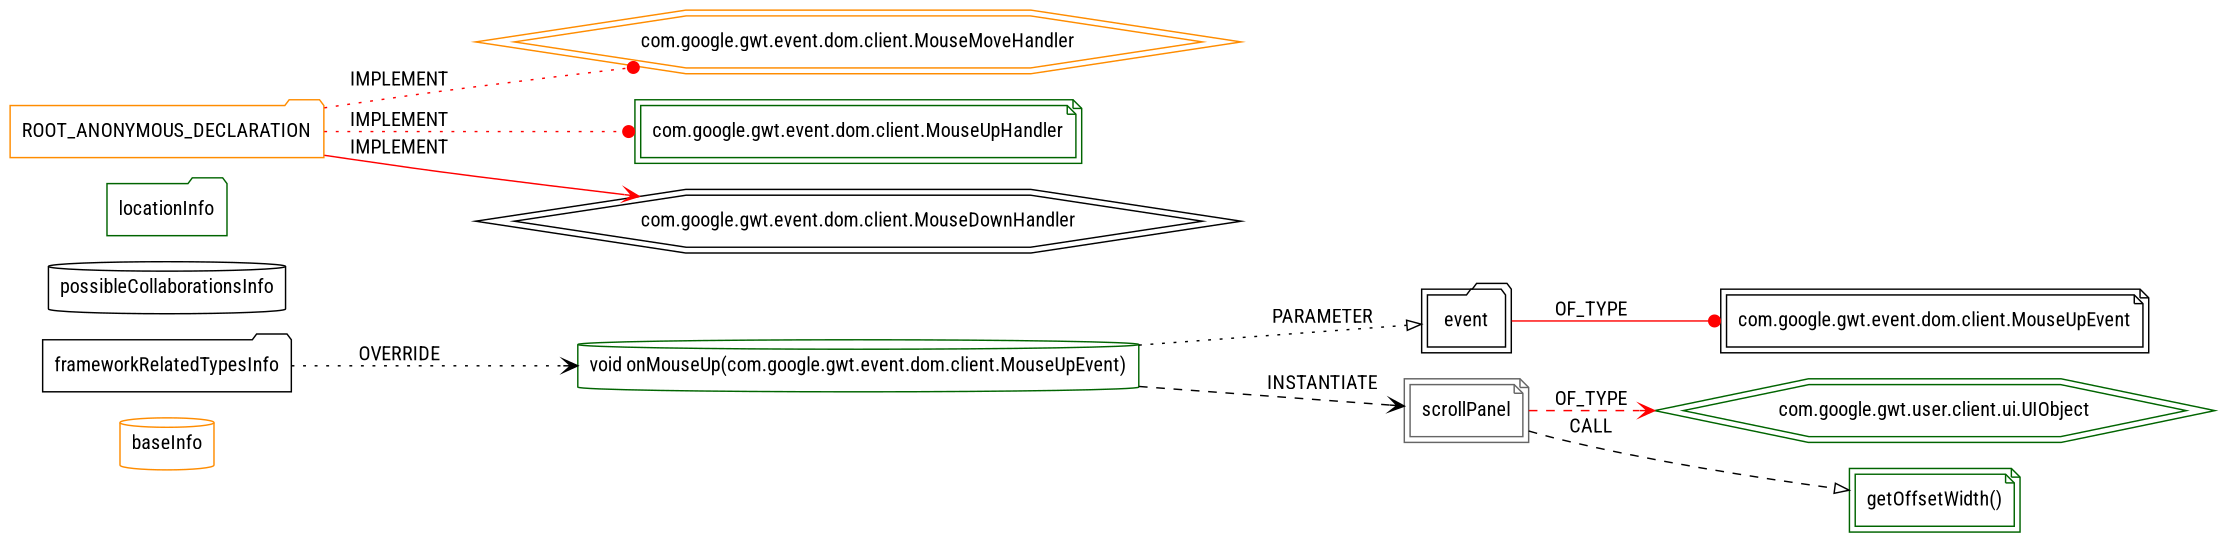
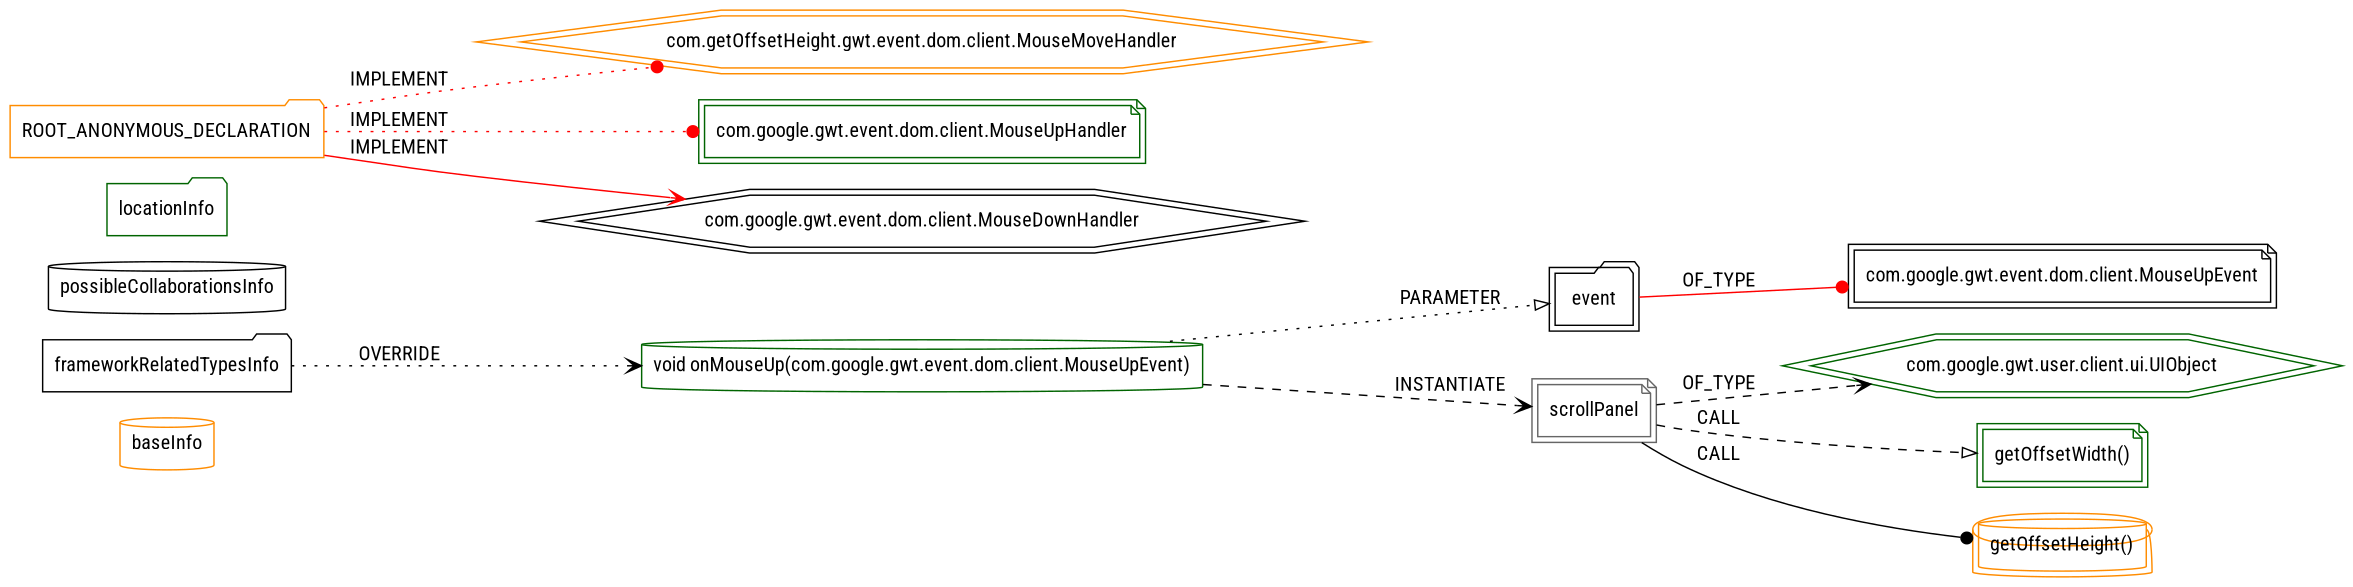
  digraph {
    fontname="Roboto Condensed"
    rankdir=LR
    node [color=black fontname="Roboto Condensed" shape=cylinder isFrameworkType=true peripheries=2]
    edge [arrowhead=vee fontname="Roboto Condensed" style=dotted]
    baseInfo [category=extension_graph color=darkorange graphId=317 isAnonymous=true possibleRelation=false isFrameworkType="" peripheries=""]
    frameworkRelatedTypesInfo [0="com.google.gwt.event.dom.client.MouseMoveHandler" 1="com.google.gwt.event.dom.client.MouseUpHandler" 2="com.google.gwt.event.dom.client.MouseDownHandler" shape=folder isFrameworkType="" peripheries=""]
    n3 [color=darkgreen isFrameworkType=false label="void onMouseUp(com.google.gwt.event.dom.client.MouseUpEvent)" vertexType=OVERRIDING_METHOD_DECLARATION peripheries=""]
    possibleCollaborationsInfo [isFrameworkType="" peripheries=""]
    locationInfo [color=darkgreen contextSignature="com.google.gwt.user.client.ui.Widget initResizeHandler()" filePath="/MathieuLorber-GWT-console/GWT-console-master/src/main/java/net/mlorber/gwt/console/client/Console.java" graphId=317 projectName="MathieuLorber-GWT-console" shape=folder isFrameworkType="" peripheries=""]
    n6 [color=darkorange isFrameworkType=false label=ROOT_ANONYMOUS_DECLARATION shape=folder vertexType=ROOT_ANONYMOUS_DECLARATION peripheries=""]
-   n7 [color=darkorange label="com.google.gwt.event.dom.client.MouseMoveHandler" shape=hexagon vertexType=FRAMEWORK_INTERFACE_TYPE]
+   n7 [color=darkorange label="com.getOffsetHeight.gwt.event.dom.client.MouseMoveHandler" shape=hexagon vertexType=FRAMEWORK_INTERFACE_TYPE]
    n8 [color=darkgreen label="com.google.gwt.event.dom.client.MouseUpHandler" shape=note vertexType=FRAMEWORK_INTERFACE_TYPE]
    n9 [label="com.google.gwt.event.dom.client.MouseDownHandler" shape=hexagon vertexType=FRAMEWORK_INTERFACE_TYPE]
    n10 [label=event shape=folder vertexType=PARAMETER_DECLARATION]
    n11 [color=gray40 label=scrollPanel shape=note vertexType=VARIABLE_EXPRESION]
    n12 [label="com.google.gwt.event.dom.client.MouseUpEvent" shape=note vertexType=FRAMEWORK_CLASS_TYPE]
    n13 [color=darkgreen label="com.google.gwt.user.client.ui.UIObject" shape=hexagon vertexType=FRAMEWORK_CLASS_TYPE]
    n14 [color=darkgreen label="getOffsetWidth()" shape=note vertexType=INSIDE_CALL]
+   n15 [color=darkorange label="getOffsetHeight()" vertexType=INSIDE_CALL]
    frameworkRelatedTypesInfo -> n3 [label=OVERRIDE]
    n3 -> n10 [arrowhead=onormal label=PARAMETER]
    n3 -> n11 [label=INSTANTIATE style=dashed]
    n6 -> n7 [arrowhead=dot color=red label=IMPLEMENT]
    n6 -> n8 [arrowhead=dot color=red label=IMPLEMENT]
    n6 -> n9 [color=red label=IMPLEMENT style=solid]
    n10 -> n12 [arrowhead=dot color=red label=OF_TYPE style=solid]
-   n11 -> n13 [label=OF_TYPE style=dashed color=red]
+   n11 -> n13 [label=OF_TYPE style=dashed]
    n11 -> n14 [arrowhead=onormal label=CALL style=dashed]
+   n11 -> n15 [arrowhead=dot label=CALL style=solid]
  }
